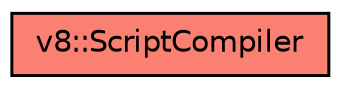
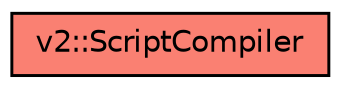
  digraph {
    rankdir=TB
-   n1 [color=black fillcolor=salmon fontname=Helvetica fontsize=10 height=0.2 label="v8::ScriptCompiler" shape=record style=filled width=0.4]
+   n1 [color=black fillcolor=salmon fontname=Helvetica fontsize=10 height=0.2 label="v2::ScriptCompiler" shape=record style=filled width=0.4]
  }
